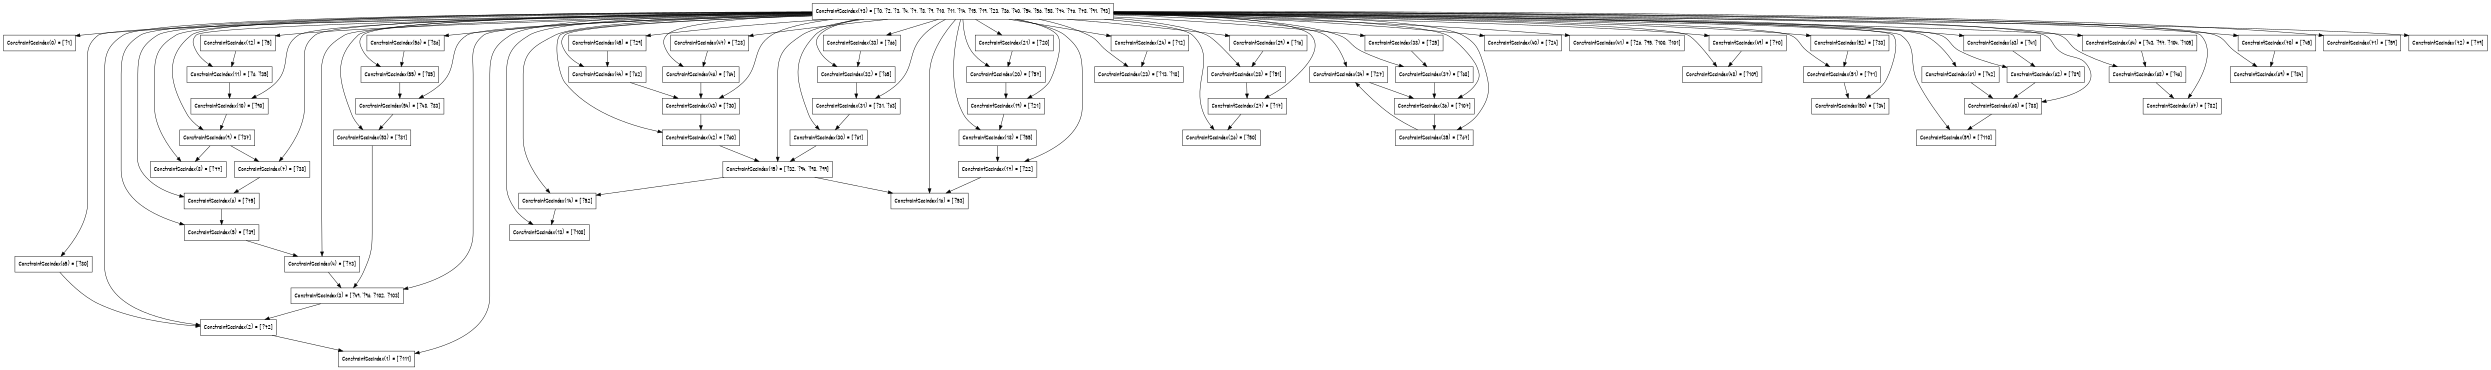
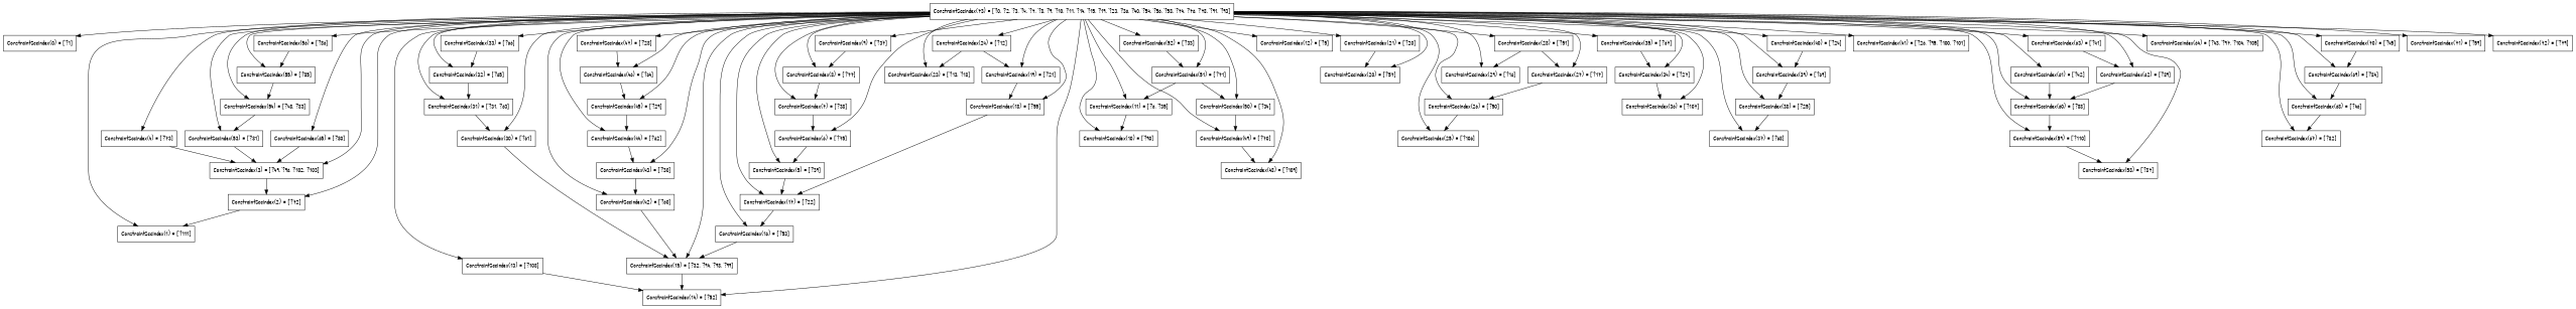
  digraph {
    fontname="Patrick Hand"
    node [fontname="Patrick Hand" shape=box]
    edge [fontname="Patrick Hand"]
    n1 [label="ConstraintSccIndex(0) = [\'?1]"]
    n2 [label="ConstraintSccIndex(1) = [\'?111]"]
    n3 [label="ConstraintSccIndex(2) = [\'?72]"]
    n4 [label="ConstraintSccIndex(3) = [\'?49, \'?96, \'?102, \'?103]"]
    n5 [label="ConstraintSccIndex(4) = [\'?73]"]
    n6 [label="ConstraintSccIndex(5) = [\'?39]"]
    n7 [label="ConstraintSccIndex(6) = [\'?75]"]
    n8 [label="ConstraintSccIndex(7) = [\'?38]"]
    n9 [label="ConstraintSccIndex(8) = [\'?77]"]
    n10 [label="ConstraintSccIndex(9) = [\'?37]"]
    n11 [label="ConstraintSccIndex(10) = [\'?90]"]
    n12 [label="ConstraintSccIndex(11) = [\'?6, \'?35]"]
    n13 [label="ConstraintSccIndex(12) = [\'?5]"]
    n14 [label="ConstraintSccIndex(13) = [\'?108]"]
    n15 [label="ConstraintSccIndex(14) = [\'?52]"]
    n16 [label="ConstraintSccIndex(15) = [\'?32, \'?94, \'?98, \'?99]"]
    n17 [label="ConstraintSccIndex(16) = [\'?53]"]
    n18 [label="ConstraintSccIndex(17) = [\'?22]"]
    n19 [label="ConstraintSccIndex(18) = [\'?55]"]
    n20 [label="ConstraintSccIndex(19) = [\'?21]"]
    n21 [label="ConstraintSccIndex(20) = [\'?57]"]
    n22 [label="ConstraintSccIndex(21) = [\'?20]"]
    n23 [label="ConstraintSccIndex(23) = [\'?13, \'?18]"]
    n24 [label="ConstraintSccIndex(24) = [\'?12]"]
+   n25 [label="ConstraintSccIndex(25) = [\'?106]"]
    n26 [label="ConstraintSccIndex(26) = [\'?50]"]
    n27 [label="ConstraintSccIndex(27) = [\'?17]"]
    n28 [label="ConstraintSccIndex(28) = [\'?51]"]
    n29 [label="ConstraintSccIndex(29) = [\'?16]"]
    n30 [label="ConstraintSccIndex(30) = [\'?61]"]
    n31 [label="ConstraintSccIndex(31) = [\'?31, \'?63]"]
    n32 [label="ConstraintSccIndex(32) = [\'?65]"]
    n33 [label="ConstraintSccIndex(33) = [\'?66]"]
    n34 [label="ConstraintSccIndex(34) = [\'?27]"]
    n35 [label="ConstraintSccIndex(36) = [\'?107]"]
    n36 [label="ConstraintSccIndex(35) = [\'?67]"]
    n37 [label="ConstraintSccIndex(37) = [\'?68]"]
    n38 [label="ConstraintSccIndex(38) = [\'?25]"]
+   n39 [label="ConstraintSccIndex(39) = [\'?69]"]
    n40 [label="ConstraintSccIndex(40) = [\'?24]"]
    n41 [label="ConstraintSccIndex(41) = [\'?26, \'?95, \'?100, \'?101]"]
    n42 [label="ConstraintSccIndex(42) = [\'?60]"]
    n43 [label="ConstraintSccIndex(43) = [\'?30]"]
    n44 [label="ConstraintSccIndex(44) = [\'?62]"]
    n45 [label="ConstraintSccIndex(45) = [\'?29]"]
    n46 [label="ConstraintSccIndex(46) = [\'?64]"]
    n47 [label="ConstraintSccIndex(47) = [\'?28]"]
    n48 [label="ConstraintSccIndex(48) = [\'?109]"]
    n49 [label="ConstraintSccIndex(49) = [\'?70]"]
    n50 [label="ConstraintSccIndex(50) = [\'?34]"]
    n51 [label="ConstraintSccIndex(51) = [\'?71]"]
    n52 [label="ConstraintSccIndex(52) = [\'?33]"]
    n53 [label="ConstraintSccIndex(53) = [\'?81]"]
    n54 [label="ConstraintSccIndex(54) = [\'?48, \'?83]"]
    n55 [label="ConstraintSccIndex(55) = [\'?85]"]
    n56 [label="ConstraintSccIndex(56) = [\'?86]"]
+   n57 [label="ConstraintSccIndex(58) = [\'?87]"]
    n58 [label="ConstraintSccIndex(59) = [\'?110]"]
    n59 [label="ConstraintSccIndex(60) = [\'?88]"]
    n60 [label="ConstraintSccIndex(61) = [\'?42]"]
    n61 [label="ConstraintSccIndex(62) = [\'?89]"]
    n62 [label="ConstraintSccIndex(63) = [\'?41]"]
    n63 [label="ConstraintSccIndex(64) = [\'?43, \'?97, \'?104, \'?105]"]
    n64 [label="ConstraintSccIndex(65) = [\'?80]"]
    n65 [label="ConstraintSccIndex(67) = [\'?82]"]
    n66 [label="ConstraintSccIndex(68) = [\'?46]"]
    n67 [label="ConstraintSccIndex(69) = [\'?84]"]
    n68 [label="ConstraintSccIndex(70) = [\'?45]"]
    n69 [label="ConstraintSccIndex(71) = [\'?59]"]
    n70 [label="ConstraintSccIndex(72) = [\'?79]"]
    n71 [label="ConstraintSccIndex(73) = [\'?0, \'?2, \'?3, \'?4, \'?7, \'?8, \'?9, \'?10, \'?11, \'?14, \'?15, \'?19, \'?23, \'?36, \'?40, \'?54, \'?56, \'?58, \'?74, \'?76, \'?78, \'?91, \'?93]"]
    n3 -> n2
    n4 -> n3
    n5 -> n4
-   n6 -> n5
+   n6 -> n18
    n7 -> n6
    n8 -> n7
-   n10 -> n8
+   n9 -> n8
    n10 -> n9
-   n11 -> n10
    n12 -> n11
-   n13 -> n12
-   n15 -> n14
+   n51 -> n12
+   n14 -> n15
    n16 -> n15
-   n16 -> n17
+   n17 -> n16
    n18 -> n17
    n19 -> n18
    n20 -> n19
-   n21 -> n20
+   n24 -> n20
    n22 -> n21
    n24 -> n23
+   n26 -> n25
    n27 -> n26
    n28 -> n27
-   n29 -> n28
+   n28 -> n29
    n30 -> n16
    n31 -> n30
    n32 -> n31
    n33 -> n32
    n34 -> n35
-   n35 -> n36
    n36 -> n34
-   n37 -> n35
    n38 -> n37
+   n39 -> n38
+   n40 -> n39
    n42 -> n16
    n43 -> n42
    n44 -> n43
    n45 -> n44
-   n46 -> n43
+   n46 -> n45
    n47 -> n46
    n49 -> n48
+   n50 -> n49
    n51 -> n50
    n52 -> n51
    n53 -> n4
    n54 -> n53
    n55 -> n54
    n56 -> n55
+   n58 -> n57
    n59 -> n58
    n60 -> n59
    n61 -> n59
    n62 -> n61
-   n64 -> n3
+   n64 -> n4
    n66 -> n65
-   n63 -> n66
+   n67 -> n66
    n68 -> n67
    n71 -> n1
    n71 -> n2
    n71 -> n3
    n71 -> n4
    n71 -> n5
    n71 -> n6
    n71 -> n7
    n71 -> n8
    n71 -> n9
    n71 -> n10
    n71 -> n11
    n71 -> n12
    n71 -> n13
    n71 -> n14
    n71 -> n15
    n71 -> n16
    n71 -> n17
    n71 -> n18
    n71 -> n19
    n71 -> n20
    n71 -> n21
    n71 -> n22
    n71 -> n23
    n71 -> n24
+   n71 -> n25
    n71 -> n26
    n71 -> n27
    n71 -> n28
    n71 -> n29
    n71 -> n30
    n71 -> n31
    n71 -> n32
    n71 -> n33
    n71 -> n34
    n71 -> n35
    n71 -> n36
    n71 -> n37
    n71 -> n38
+   n71 -> n39
    n71 -> n40
    n71 -> n41
    n71 -> n42
    n71 -> n43
    n71 -> n44
    n71 -> n45
    n71 -> n46
    n71 -> n47
    n71 -> n48
    n71 -> n49
    n71 -> n50
    n71 -> n51
    n71 -> n52
    n71 -> n53
    n71 -> n54
    n71 -> n55
    n71 -> n56
+   n71 -> n57
    n71 -> n58
    n71 -> n59
    n71 -> n60
    n71 -> n61
    n71 -> n62
    n71 -> n63
    n71 -> n64
    n71 -> n65
    n71 -> n66
    n71 -> n67
    n71 -> n68
    n71 -> n69
    n71 -> n70
  }
